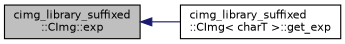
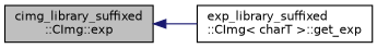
  digraph {
    rankdir=LR
    node [color=black fontname=Helvetica fontsize=10 shape=record style=filled]
    n1 [fillcolor=grey75 fontcolor=black height=0.2 label="cimg_library_suffixed\l::CImg::exp" width=0.4]
-   n2 [fillcolor=white height=0.2 label="cimg_library_suffixed\l::CImg\< charT \>::get_exp" width=0.4]
+   n2 [fillcolor=white height=0.2 label="exp_library_suffixed\l::CImg\< charT \>::get_exp" width=0.4]
    n1 -> n2 [color=midnightblue dir=back fontname=Helvetica fontsize=10 labelfontname=Helvetica labelfontsize=10 style=solid]
  }
